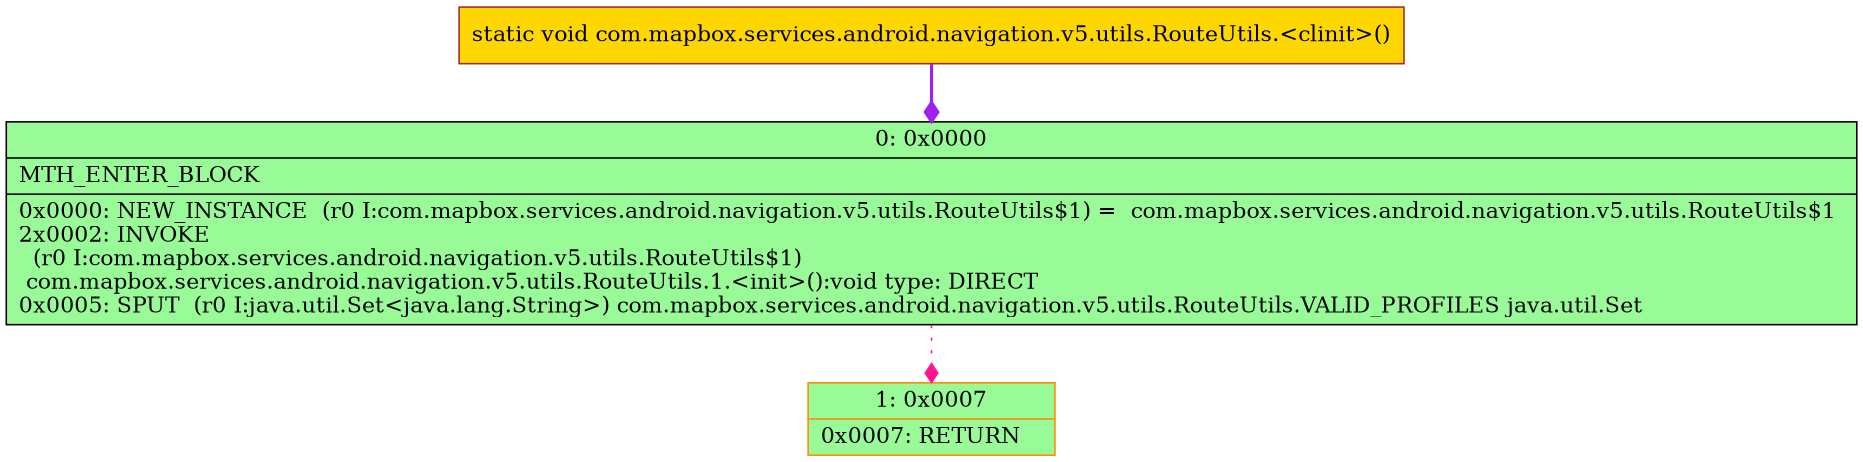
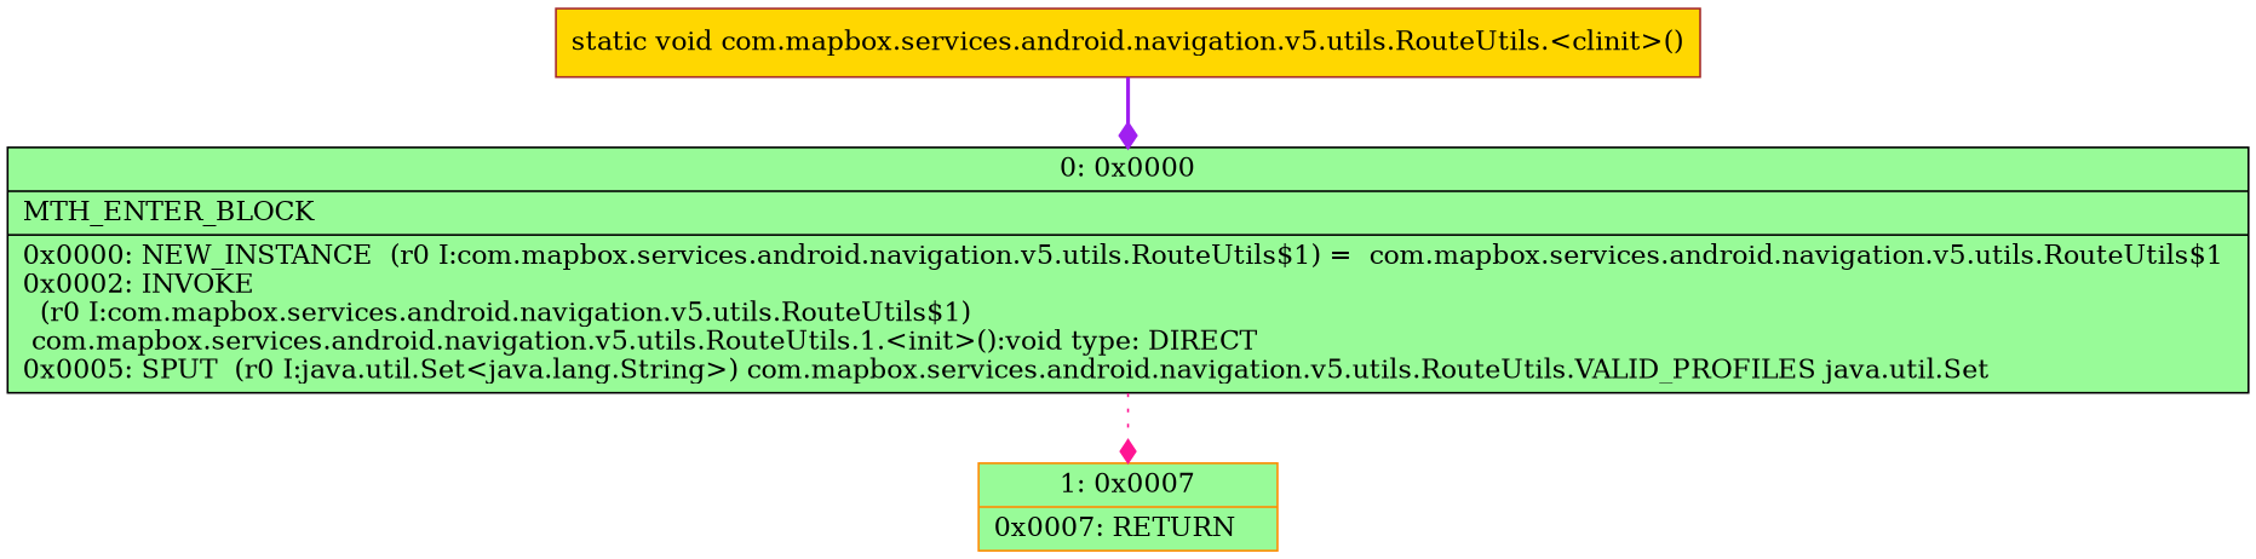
  digraph {
    node [shape=record style=filled fillcolor=palegreen]
    edge [arrowhead=diamond]
-   n1 [label="{0\:\ 0x0000|MTH_ENTER_BLOCK\l|0x0000: NEW_INSTANCE  (r0 I:com.mapbox.services.android.navigation.v5.utils.RouteUtils$1) =  com.mapbox.services.android.navigation.v5.utils.RouteUtils$1 \l2x0002: INVOKE  \l  (r0 I:com.mapbox.services.android.navigation.v5.utils.RouteUtils$1)\l com.mapbox.services.android.navigation.v5.utils.RouteUtils.1.\<init\>():void type: DIRECT \l0x0005: SPUT  (r0 I:java.util.Set\<java.lang.String\>) com.mapbox.services.android.navigation.v5.utils.RouteUtils.VALID_PROFILES java.util.Set \l}" color=black]
+   n1 [label="{0\:\ 0x0000|MTH_ENTER_BLOCK\l|0x0000: NEW_INSTANCE  (r0 I:com.mapbox.services.android.navigation.v5.utils.RouteUtils$1) =  com.mapbox.services.android.navigation.v5.utils.RouteUtils$1 \l0x0002: INVOKE  \l  (r0 I:com.mapbox.services.android.navigation.v5.utils.RouteUtils$1)\l com.mapbox.services.android.navigation.v5.utils.RouteUtils.1.\<init\>():void type: DIRECT \l0x0005: SPUT  (r0 I:java.util.Set\<java.lang.String\>) com.mapbox.services.android.navigation.v5.utils.RouteUtils.VALID_PROFILES java.util.Set \l}" color=black]
    n2 [label="{1\:\ 0x0007|0x0007: RETURN   \l}" color=darkorange]
    n3 [label="{static void com.mapbox.services.android.navigation.v5.utils.RouteUtils.\<clinit\>() }" fillcolor=gold color=brown]
    n1 -> n2 [color=deeppink style=dotted]
    n3 -> n1 [color=purple style=bold]
  }
